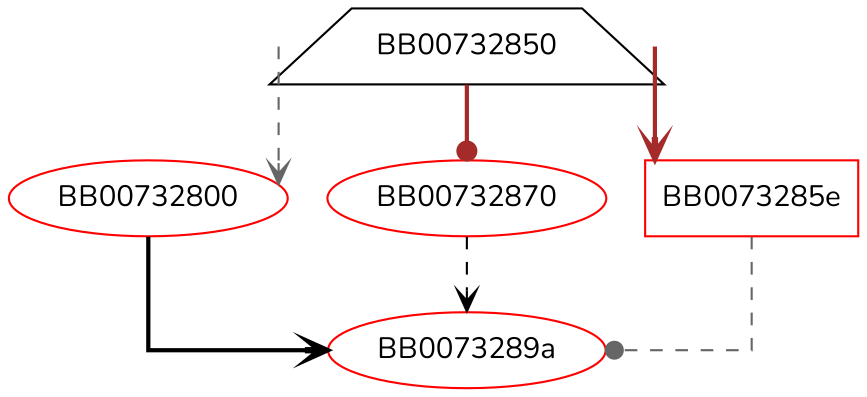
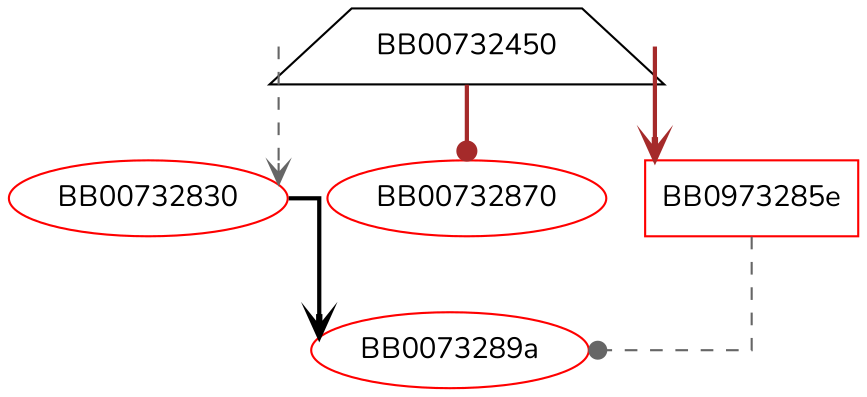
  digraph {
    fontname=Nunito
    splines=ortho
    node [color=red fontname=Nunito shape=ellipse]
    edge [arrowhead=vee color=black fontname=Nunito style=bold]
    n1 [label=BB0073289a]
-   BB00732830 [label=BB00732800]
-   BB00732850 [color=black shape=trapezium]
+   BB00732830
+   BB00732850 [color=black shape=trapezium label=BB00732450]
    BB00732870
-   BB0073285e [shape=box]
+   BB0073285e [shape=box label=BB0973285e]
    BB00732830 -> n1
    BB00732850 -> BB00732830 [color=gray40 style=dashed]
    BB00732850 -> BB00732870 [arrowhead=dot color=brown]
    BB00732850 -> BB0073285e [color=brown]
-   BB00732870 -> n1 [style=dashed]
    BB0073285e -> n1 [arrowhead=dot color=gray40 style=dashed]
  }
